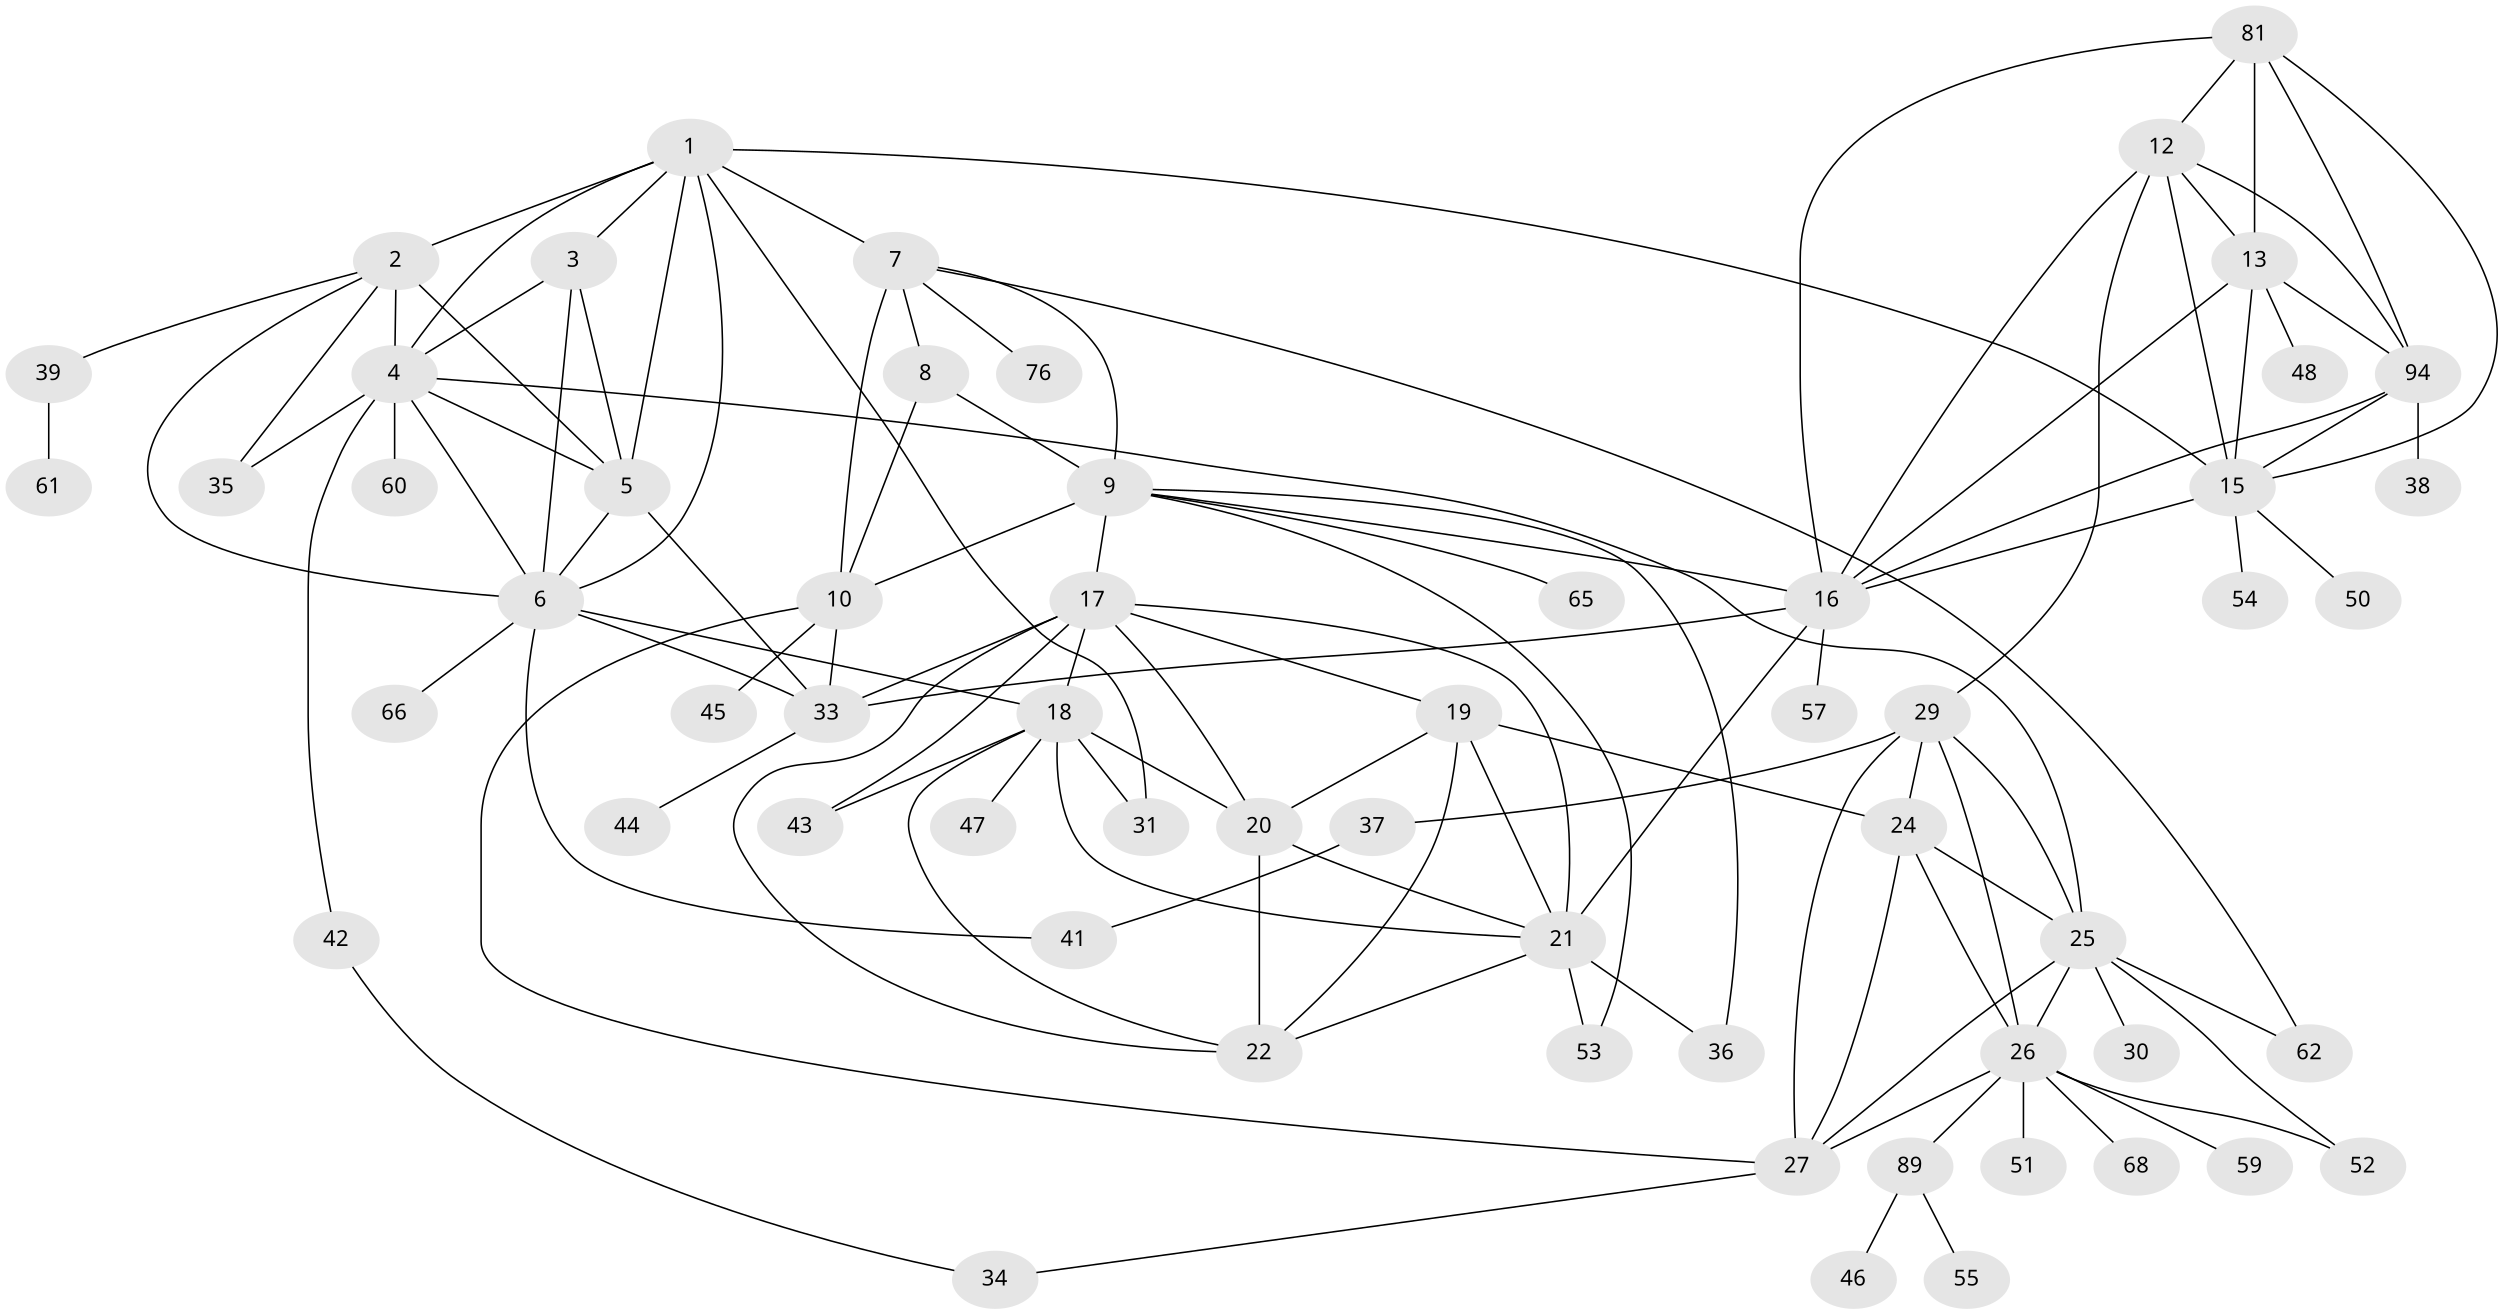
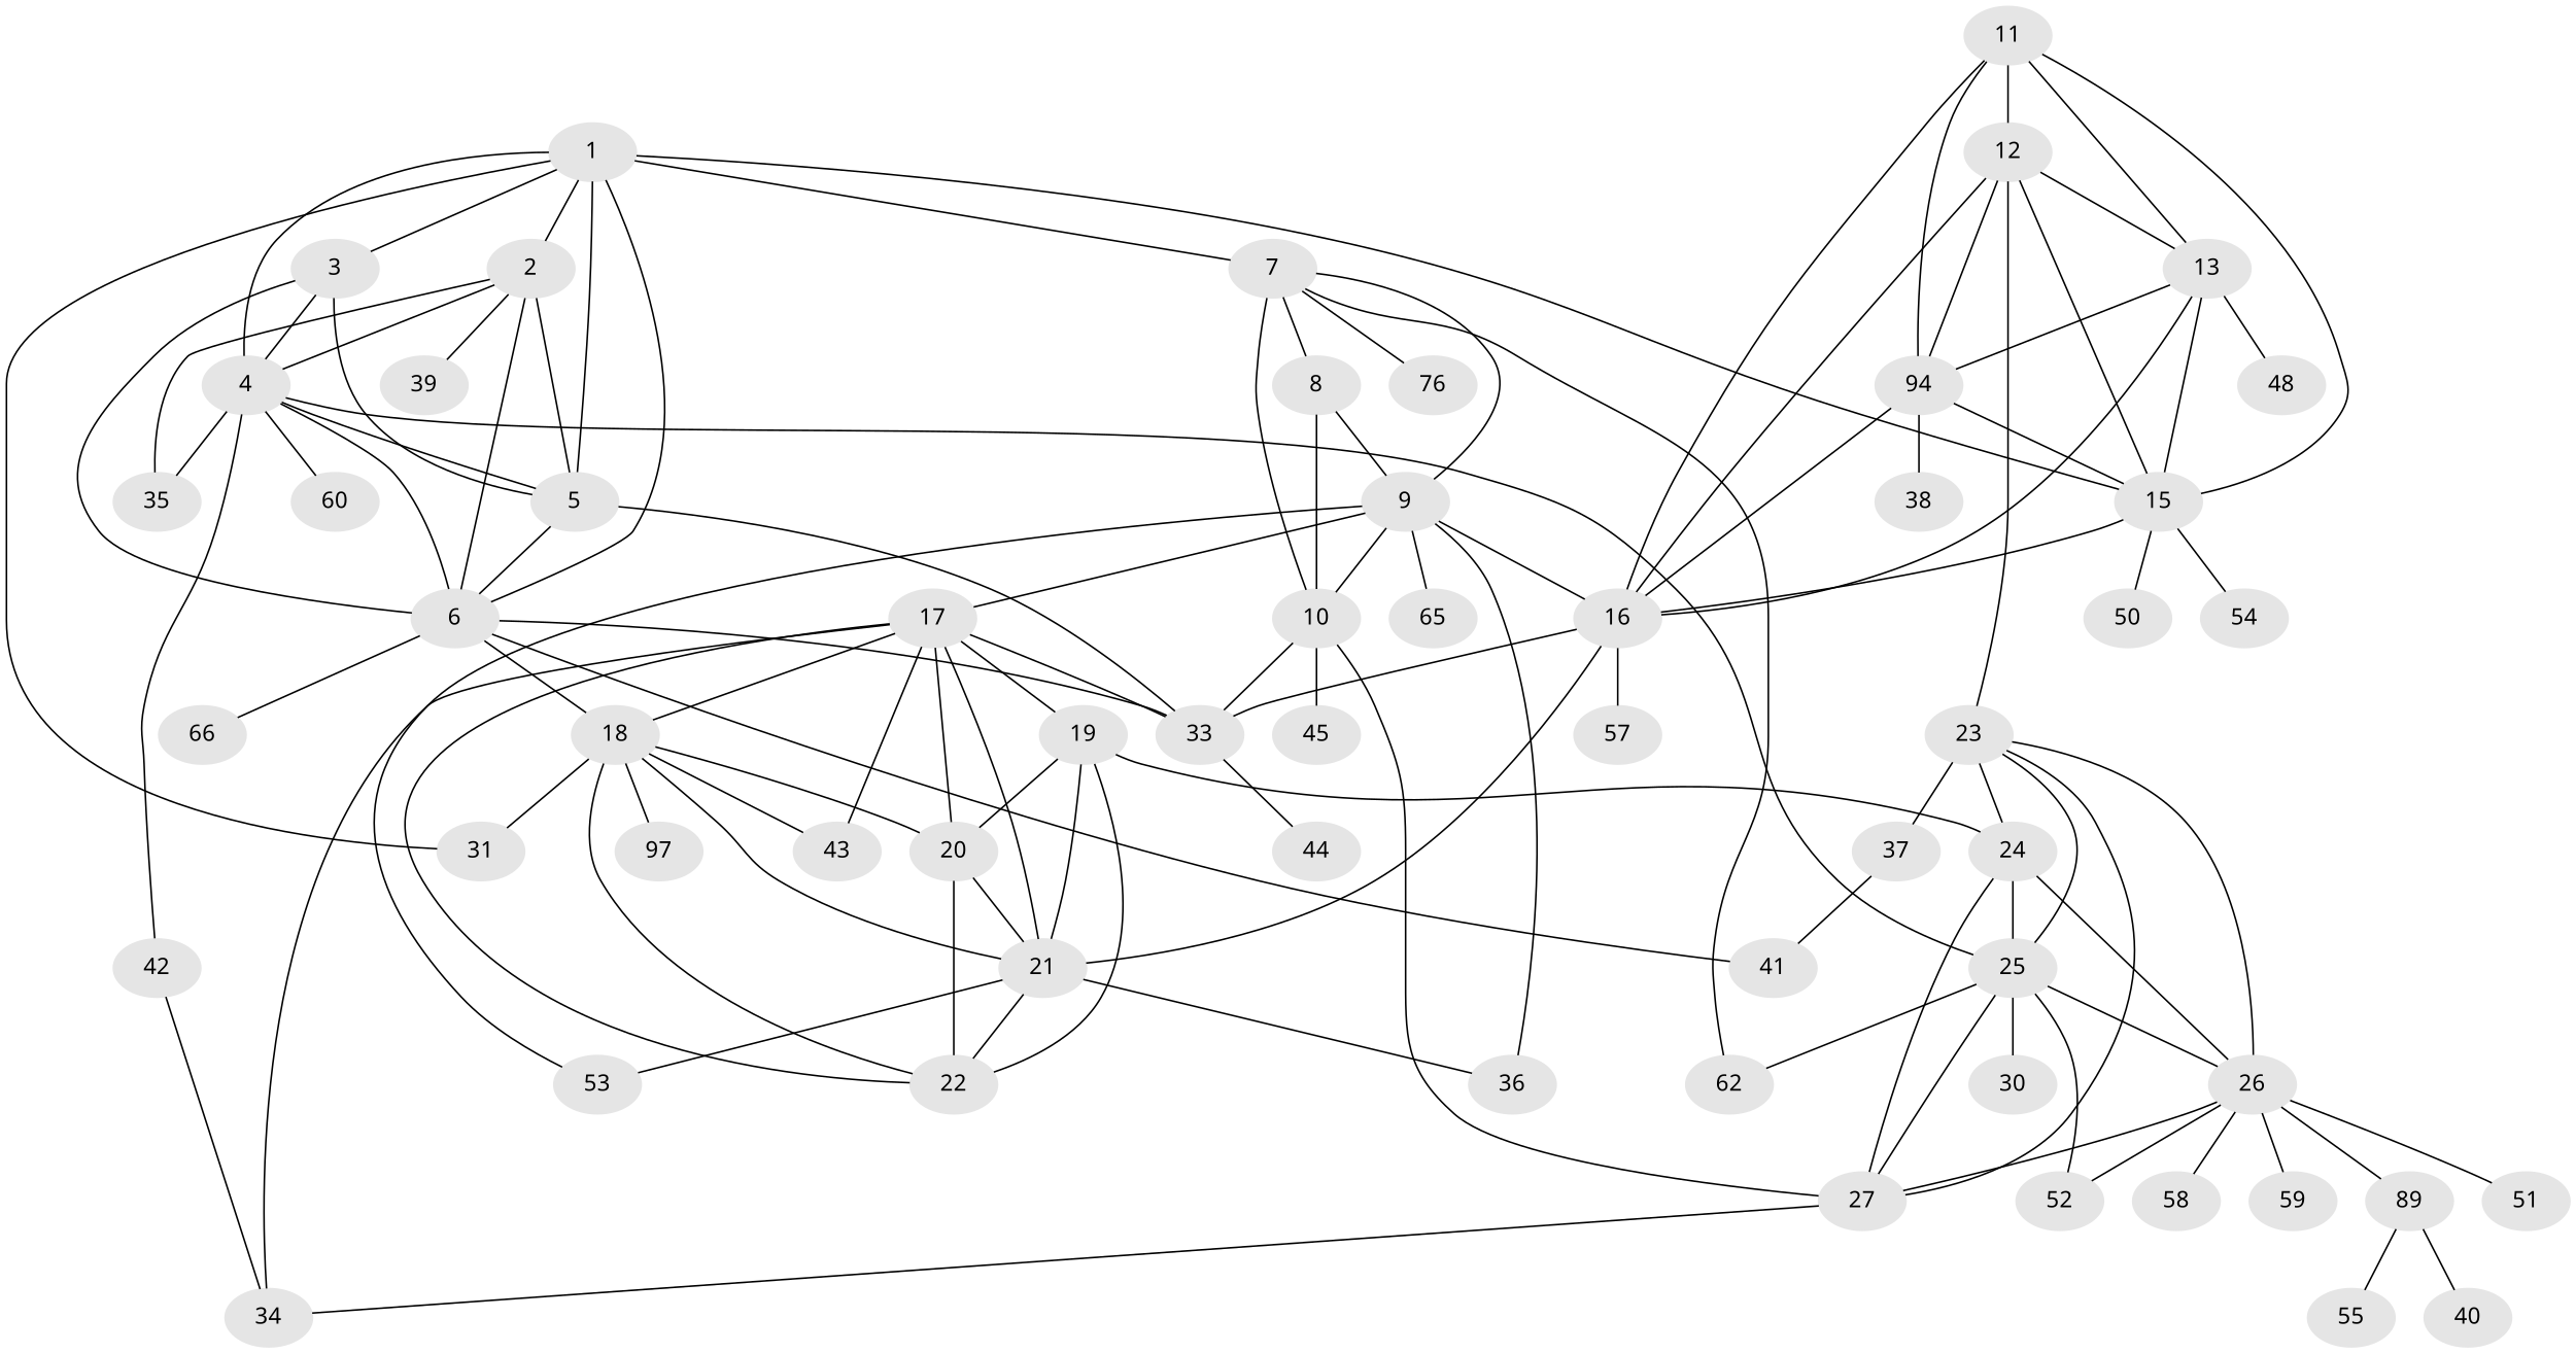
  graph {
    fontname="Noto Sans"
    node [color=gray90 fontname="Noto Sans" style=filled]
    edge [fontname="Noto Sans" weight=1.0]
    1
    2
    3
    4
    5
    6
    7
    15
    31
    39
    35
    25
    42
    60
    33
    18
    41
    n18 [label=66]
    8
    9
    10
    n22 [label=76]
    62
    16
    50
    54
-   61
    27
    26
    30
    52
    34
    44
    21
    20
    22
    43
-   47
+   47 [label=97]
    17
    36
    53
    n42 [label=65]
    45
    57
    19
-   11 [label=81]
+   11
    12
    13
    n49 [label=94]
-   23 [label=29]
+   23
    48
    38
    24
    37
    n55 [label=89]
    51
-   58 [label=68]
+   58
    59
-   40 [label=46]
+   40
    55
    1 -- 2
    1 -- 3
    1 -- 4
    1 -- 5
    1 -- 6
    1 -- 7
    1 -- 15
    1 -- 31
    2 -- 4
    2 -- 5 [weight=3.0]
    2 -- 6
    2 -- 39
    2 -- 35
    3 -- 4
    3 -- 5
    3 -- 6
    4 -- 5
    4 -- 6
    4 -- 35
    4 -- 25
    4 -- 42
    4 -- 60
    5 -- 6
    5 -- 33
    6 -- 33
    6 -- 18
    6 -- 41
    6 -- n18
    7 -- 8
    7 -- 9
    7 -- 10 [weight=3.0]
    7 -- n22
    7 -- 62
    15 -- 16
    15 -- 50
    15 -- 54
-   39 -- 61
    25 -- 62
    25 -- 27
    25 -- 26
    25 -- 30
    25 -- 52
    42 -- 34
    33 -- 44
    18 -- 31 [weight=3.0]
    18 -- 21
    18 -- 20
    18 -- 22
    18 -- 43
    18 -- 47
    8 -- 9
    8 -- 10 [weight=3.0]
    9 -- 10 [weight=3.0]
    9 -- 16
    9 -- 17
    9 -- 36
    9 -- 53
    9 -- n42
    10 -- 33
    10 -- 27
    10 -- 45 [weight=6.0]
    16 -- 33
    16 -- 21
    16 -- 57
    27 -- 34
    26 -- 27
    26 -- 52
    26 -- n55
    26 -- 51
    26 -- 58
    26 -- 59
    21 -- 22
    21 -- 36
    21 -- 53
    20 -- 21
    20 -- 22 [weight=2.0]
    17 -- 33
    17 -- 18
+   17 -- 34
    17 -- 21
    17 -- 20
    17 -- 22
    17 -- 43
    17 -- 19
    19 -- 21
    19 -- 20
    19 -- 22
    19 -- 24
    11 -- 15
    11 -- 16
    11 -- 12
    11 -- 13
    11 -- n49
    12 -- 15
    12 -- 16
    12 -- 13
    12 -- n49
    12 -- 23
    13 -- 15
    13 -- 16
    13 -- n49
    13 -- 48 [weight=2.0]
    n49 -- 15
    n49 -- 16
    n49 -- 38 [weight=3.0]
    23 -- 25
    23 -- 27
    23 -- 26
    23 -- 24 [weight=2.0]
    23 -- 37 [weight=6.0]
    24 -- 25 [weight=2.0]
    24 -- 27 [weight=2.0]
    24 -- 26 [weight=2.0]
    37 -- 41
    n55 -- 40
    n55 -- 55
  }
